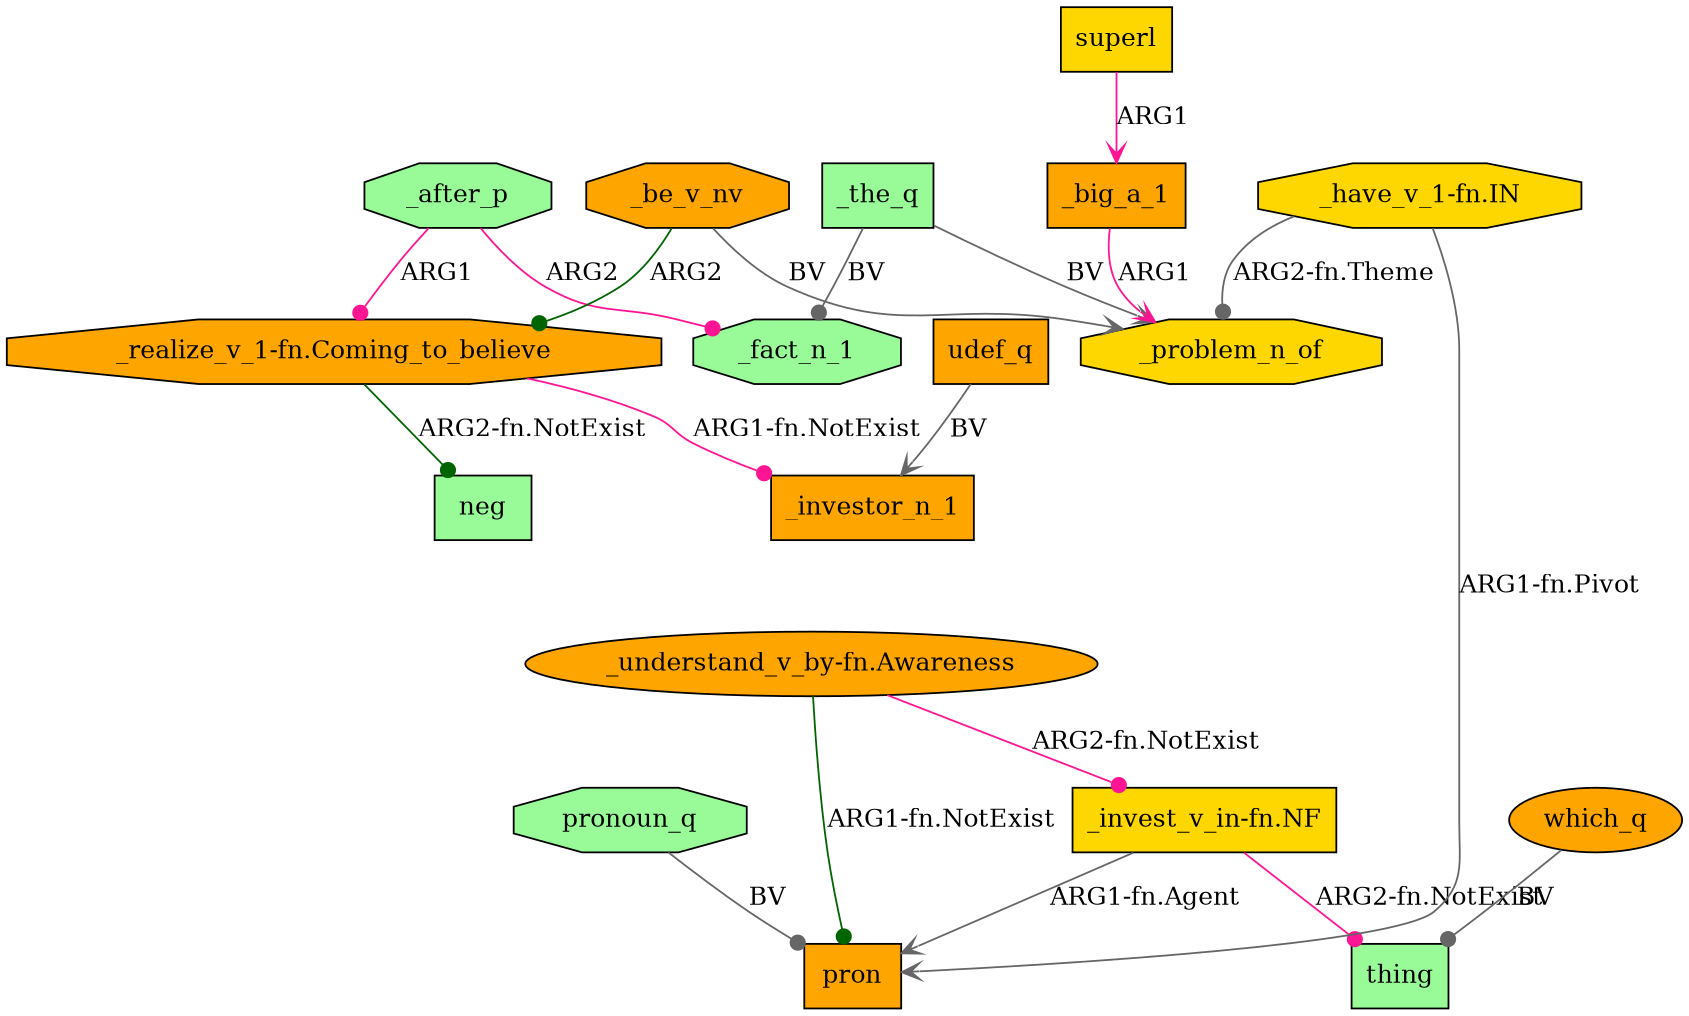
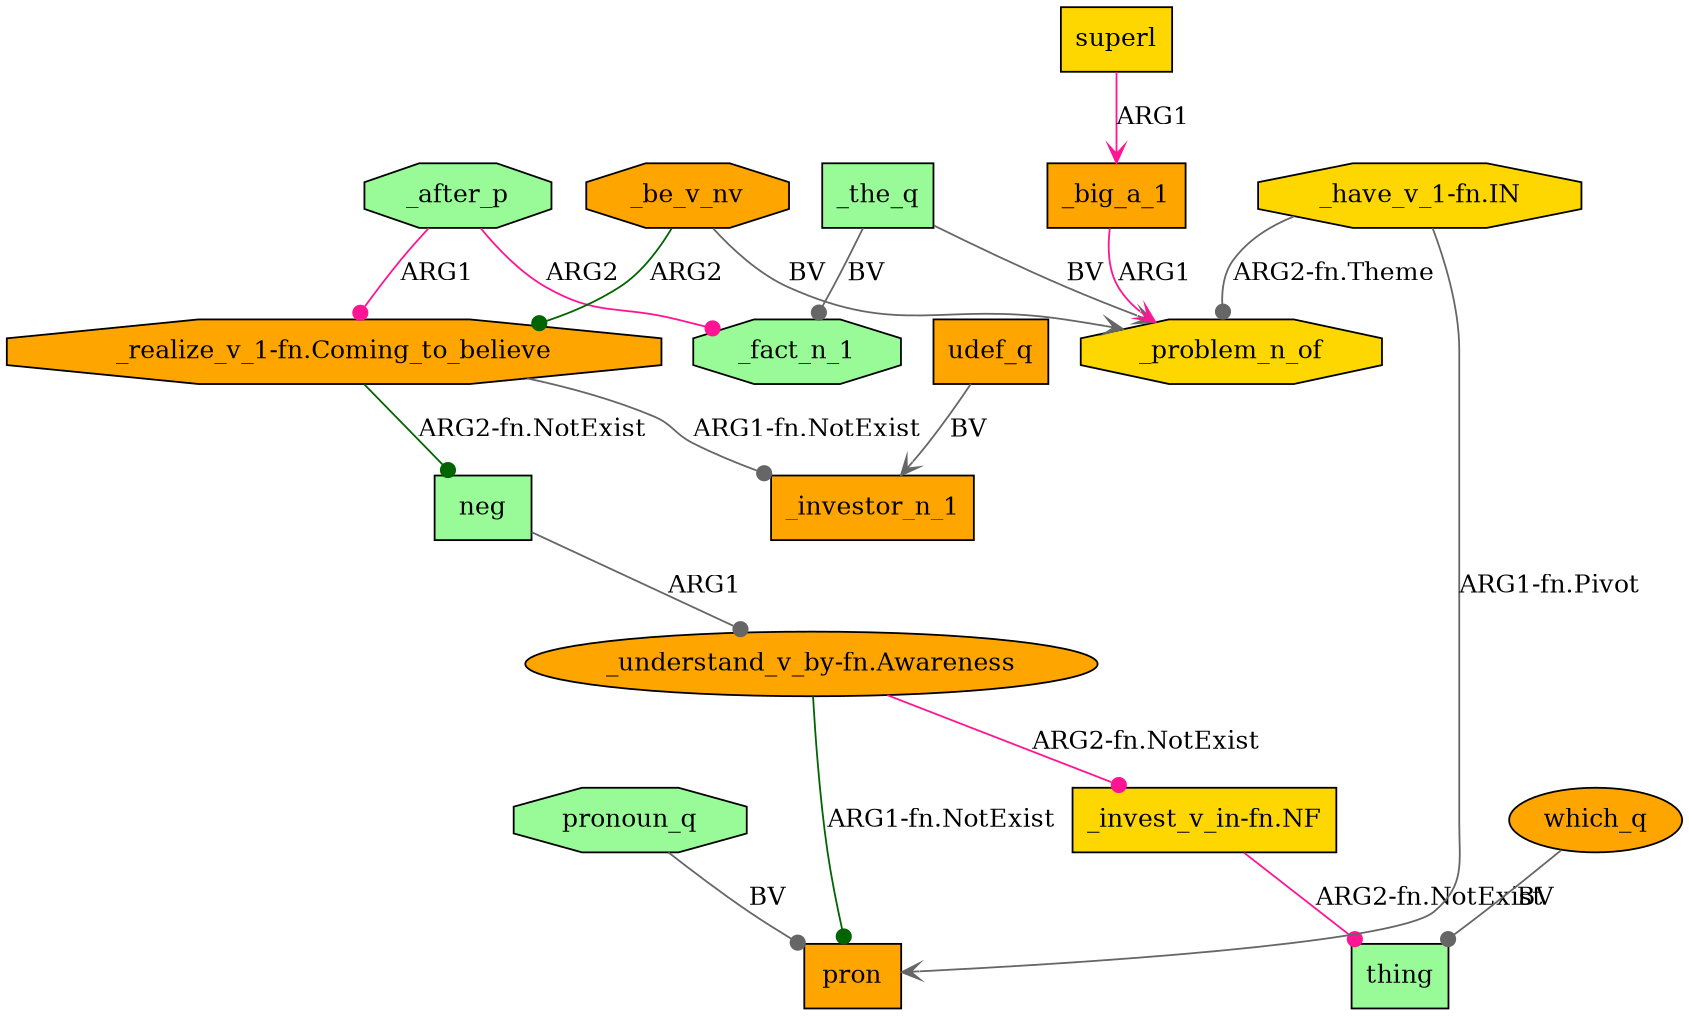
  digraph {
    node [fillcolor=orange shape=box style=filled]
    edge [arrowhead=dot color=gray40]
    "_realize_v_1-fn.Coming_to_believe" [shape=octagon]
    _investor_n_1
    neg [fillcolor=palegreen]
    "_understand_v_by-fn.Awareness" [shape=ellipse]
    _after_p [fillcolor=palegreen shape=octagon]
    _fact_n_1 [fillcolor=palegreen shape=octagon]
    pron
    "_invest_v_in-fn.NF" [fillcolor=gold]
    thing [fillcolor=palegreen]
    udef_q
    _the_q [fillcolor=palegreen]
    _problem_n_of [fillcolor=gold shape=octagon]
    "_have_v_1-fn.IN" [fillcolor=gold shape=octagon]
    pronoun_q [fillcolor=palegreen shape=octagon]
    _be_v_nv [shape=octagon]
    _big_a_1
    superl [fillcolor=gold]
    which_q [shape=ellipse]
-   "_realize_v_1-fn.Coming_to_believe" -> _investor_n_1 [color=deeppink label="ARG1-fn.NotExist"]
+   "_realize_v_1-fn.Coming_to_believe" -> _investor_n_1 [label="ARG1-fn.NotExist"]
    "_realize_v_1-fn.Coming_to_believe" -> neg [color=darkgreen label="ARG2-fn.NotExist"]
+   neg -> "_understand_v_by-fn.Awareness" [label=ARG1]
    "_understand_v_by-fn.Awareness" -> pron [color=darkgreen label="ARG1-fn.NotExist"]
    "_understand_v_by-fn.Awareness" -> "_invest_v_in-fn.NF" [color=deeppink label="ARG2-fn.NotExist"]
    _after_p -> "_realize_v_1-fn.Coming_to_believe" [color=deeppink label=ARG1]
    _after_p -> _fact_n_1 [color=deeppink label=ARG2]
-   "_invest_v_in-fn.NF" -> pron [arrowhead=vee label="ARG1-fn.Agent"]
    "_invest_v_in-fn.NF" -> thing [color=deeppink label="ARG2-fn.NotExist"]
    udef_q -> _investor_n_1 [arrowhead=vee label=BV]
    _the_q -> _fact_n_1 [label=BV]
    _the_q -> _problem_n_of [arrowhead=vee label=BV]
    "_have_v_1-fn.IN" -> pron [arrowhead=vee label="ARG1-fn.Pivot"]
    "_have_v_1-fn.IN" -> _problem_n_of [label="ARG2-fn.Theme"]
    pronoun_q -> pron [label=BV]
    _be_v_nv -> "_realize_v_1-fn.Coming_to_believe" [color=darkgreen label=ARG2]
    _be_v_nv -> _problem_n_of [arrowhead=vee label=BV]
    _big_a_1 -> _problem_n_of [arrowhead=vee color=deeppink label=ARG1]
    superl -> _big_a_1 [arrowhead=vee color=deeppink label=ARG1]
    which_q -> thing [label=BV]
  }
